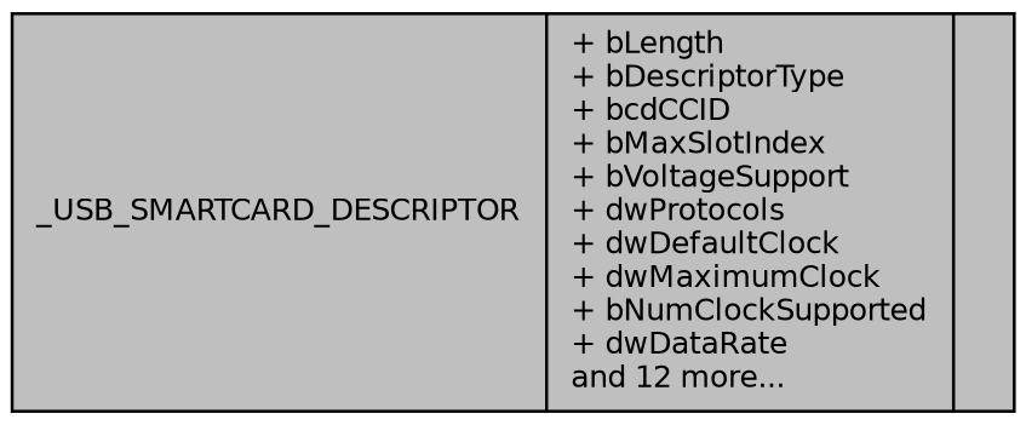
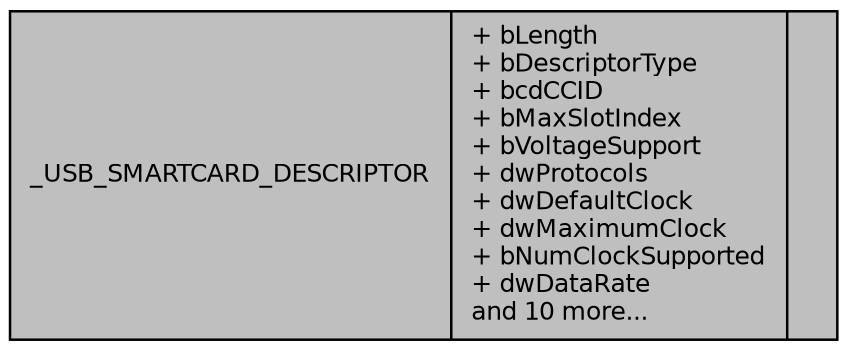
  digraph {
    rankdir=LR
-   n1 [color=black fillcolor=grey75 fontcolor=black fontname=Helvetica fontsize=10 height=0.2 label="{_USB_SMARTCARD_DESCRIPTOR\n|+ bLength\l+ bDescriptorType\l+ bcdCCID\l+ bMaxSlotIndex\l+ bVoltageSupport\l+ dwProtocols\l+ dwDefaultClock\l+ dwMaximumClock\l+ bNumClockSupported\l+ dwDataRate\land 12 more...\l|}" shape=record style=filled width=0.4]
+   n1 [color=black fillcolor=grey75 fontcolor=black fontname=Helvetica fontsize=10 height=0.2 label="{_USB_SMARTCARD_DESCRIPTOR\n|+ bLength\l+ bDescriptorType\l+ bcdCCID\l+ bMaxSlotIndex\l+ bVoltageSupport\l+ dwProtocols\l+ dwDefaultClock\l+ dwMaximumClock\l+ bNumClockSupported\l+ dwDataRate\land 10 more...\l|}" shape=record style=filled width=0.4]
  }
